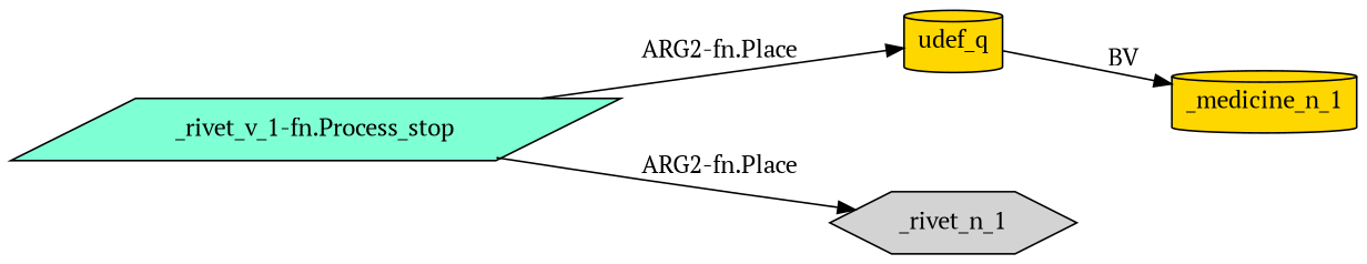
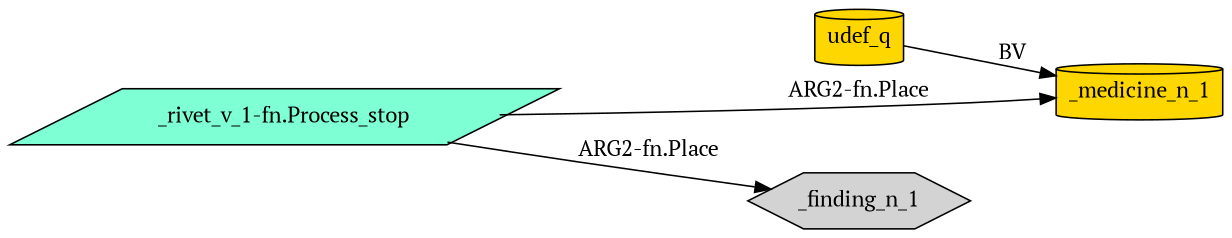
  digraph {
    fontname="PT Serif"
    rankdir=LR
    node [fillcolor=gold fontname="PT Serif" shape=cylinder style=filled]
    edge [fontname="PT Serif"]
    udef_q
    _medicine_n_1
    "_rivet_v_1-fn.Process_stop" [fillcolor=aquamarine shape=parallelogram]
-   _finding_n_1 [fillcolor=lightgrey shape=hexagon label=_rivet_n_1]
+   _finding_n_1 [fillcolor=lightgrey shape=hexagon]
    udef_q -> _medicine_n_1 [label=BV]
-   "_rivet_v_1-fn.Process_stop" -> udef_q [label="ARG2-fn.Place"]
+   "_rivet_v_1-fn.Process_stop" -> _medicine_n_1 [label="ARG2-fn.Place"]
    "_rivet_v_1-fn.Process_stop" -> _finding_n_1 [label="ARG2-fn.Place"]
  }
